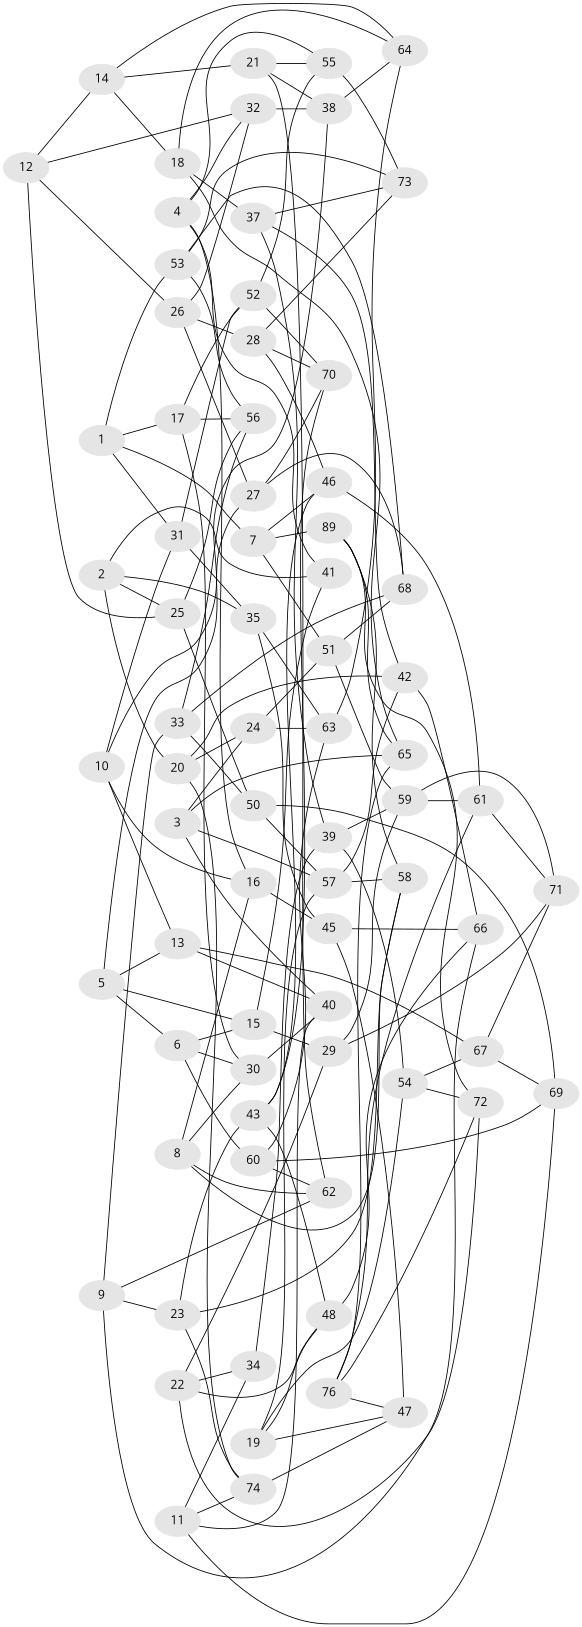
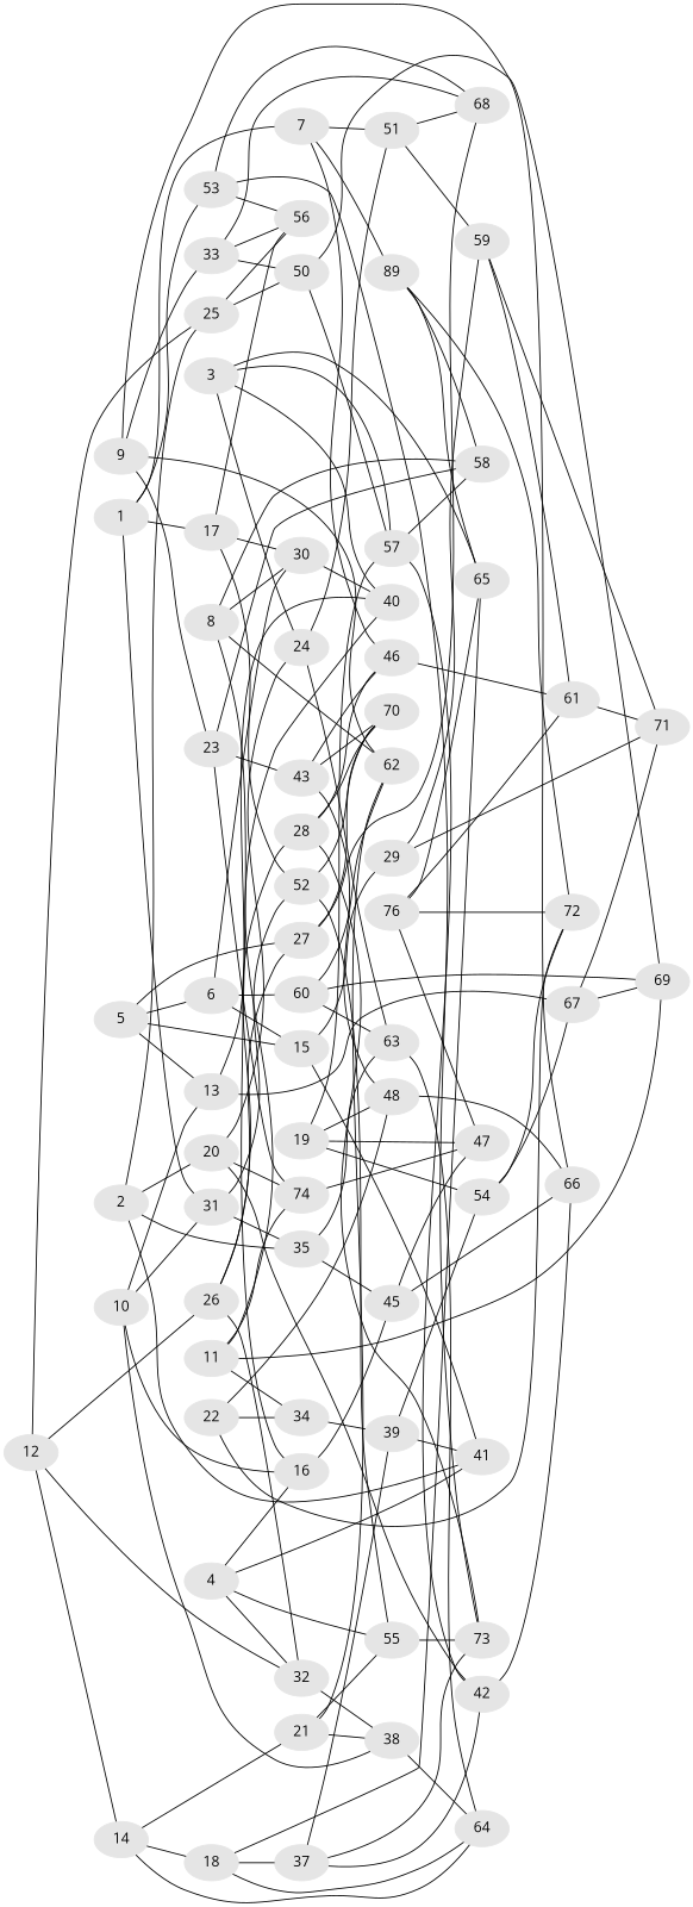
  graph {
    fontname="Open Sans"
    rankdir=LR
    node [color=gray90 fontname="Open Sans" style=filled]
    edge [fontname="Open Sans"]
    1
    7
    17
    31
    53
    46
    n7 [label=89]
    51
    30
    52
    56
    35
    68
    73
    2
    20
    25
    41
    24
    n20 [label=74]
    42
    50
    45
    63
    3
    40
    57
    65
    58
    4
    16
    32
    55
    38
    5
    6
    13
    15
    27
    60
    67
    29
    70
    62
    69
    61
    72
    59
    8
    9
    23
    33
    66
    43
    10
    64
    11
    34
    39
    47
    12
    14
    26
    18
    21
    28
    71
    37
    19
    48
    54
    22
    n73 [label=76]
    1 -- 7
    1 -- 17
    1 -- 31
    1 -- 53
    7 -- 46
    7 -- n7
    7 -- 51
    17 -- 30
    17 -- 52
    17 -- 56
    31 -- 52
    31 -- 35
    53 -- 56
    53 -- 68
    53 -- 73
    46 -- 61
    n7 -- 65
    n7 -- 58
    n7 -- 72
    51 -- 68
    51 -- 59
    30 -- 40
    52 -- 55
    52 -- 70
    35 -- 45
    35 -- 63
    2 -- 35
    2 -- 20
    2 -- 25
    2 -- 41
    20 -- 24
    20 -- n20
    20 -- 42
    25 -- 56
    25 -- 50
    24 -- 51
    24 -- 63
    n20 -- 47
    42 -- 66
    50 -- 57
    50 -- 69
    45 -- 66
    45 -- 47
    63 -- 64
    3 -- 24
    3 -- 40
    3 -- 57
    3 -- 65
    57 -- 42
    57 -- 58
    4 -- 41
    4 -- 16
    4 -- 32
    4 -- 55
    16 -- 45
    32 -- 38
    55 -- 73
    38 -- 64
    5 -- 6
    5 -- 13
    5 -- 15
    5 -- 27
    6 -- 30
    6 -- 15
    6 -- 60
    13 -- 40
    13 -- 67
    15 -- 41
    15 -- 29
    27 -- 68
    27 -- 70
    60 -- 63
    60 -- 62
    60 -- 69
    67 -- 69
    67 -- 71
    29 -- 59
    29 -- 71
    61 -- 71
    59 -- 61
    59 -- 71
    8 -- 30
    8 -- 58
    8 -- 16
    8 -- 62
    9 -- 62
    9 -- 23
    9 -- 33
    9 -- 66
    23 -- n20
    23 -- 58
    23 -- 43
    33 -- 56
    33 -- 68
    33 -- 50
    43 -- 46
    43 -- 70
    43 -- 48
    10 -- 31
    10 -- 16
    10 -- 38
    10 -- 13
    11 -- n20
    11 -- 40
    11 -- 69
    11 -- 34
    34 -- 39
-   39 -- 59
+   39 -- 41
    39 -- 54
    12 -- 25
    12 -- 32
    12 -- 14
    12 -- 26
    14 -- 64
    14 -- 18
    14 -- 21
    26 -- 32
    26 -- 27
    26 -- 28
    18 -- 65
    18 -- 64
    18 -- 37
    21 -- 55
    21 -- 38
    21 -- 62
    28 -- 46
    28 -- 73
    28 -- 70
    37 -- 73
    37 -- 42
    37 -- 39
    19 -- 57
    19 -- 47
    19 -- 48
    19 -- 54
    48 -- 66
    54 -- 67
    54 -- 72
-   22 -- 29
    22 -- 72
    22 -- 34
    22 -- 48
    n73 -- 65
    n73 -- 61
    n73 -- 72
    n73 -- 47
  }
